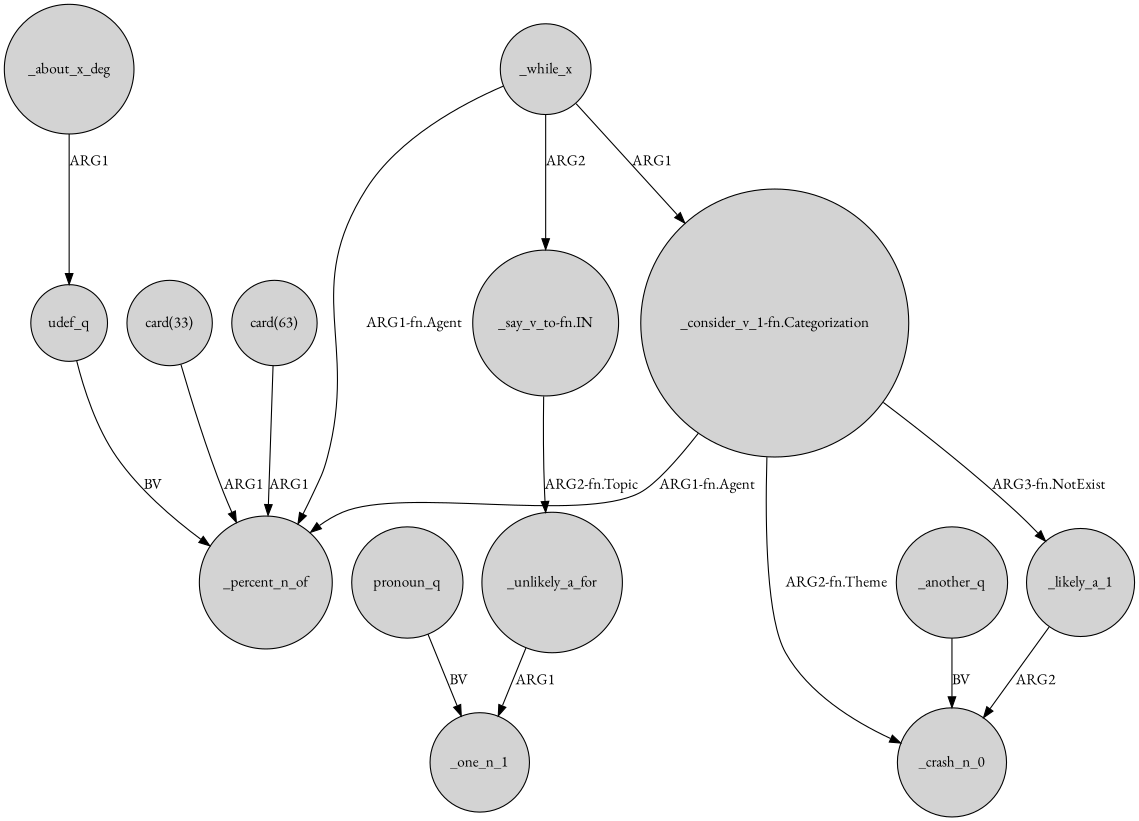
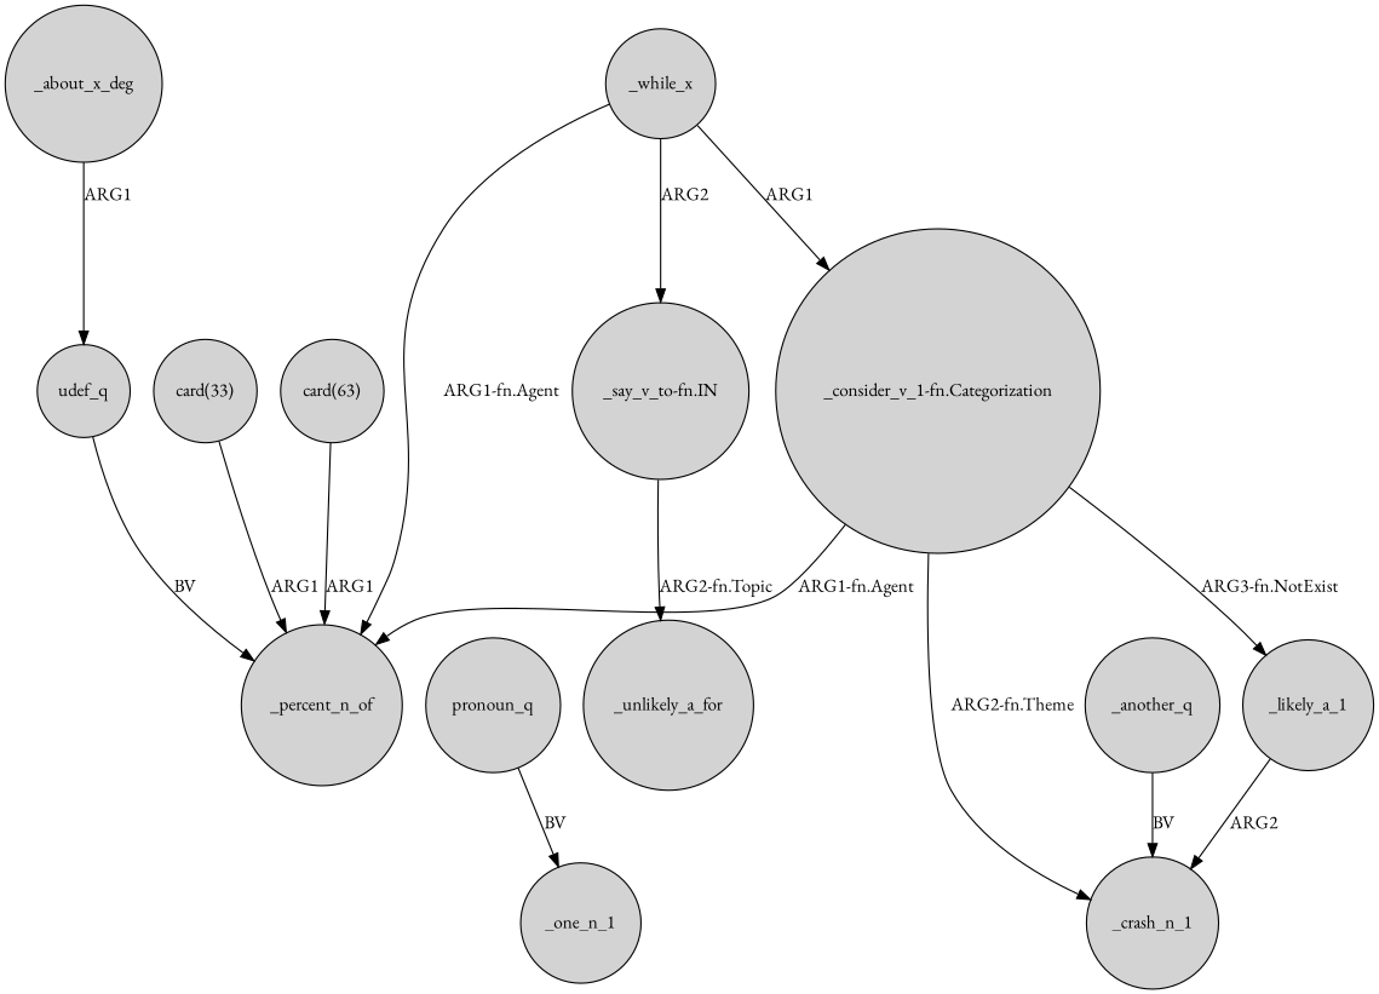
  digraph {
    fontname="EB Garamond"
    node [fontname="EB Garamond" shape=circle style=filled]
    edge [fontname="EB Garamond"]
    "_say_v_to-fn.IN"
    _unlikely_a_for
    _one_n_1
    "card(33)"
    _percent_n_of
    udef_q
    _another_q
-   _crash_n_1 [label=_crash_n_0]
+   _crash_n_1
    _while_x
    "_consider_v_1-fn.Categorization"
    _likely_a_1
    _about_x_deg
    "card(63)"
    pronoun_q
    "_say_v_to-fn.IN" -> _unlikely_a_for [label="ARG2-fn.Topic"]
-   _unlikely_a_for -> _one_n_1 [label=ARG1]
    "card(33)" -> _percent_n_of [label=ARG1]
    udef_q -> _percent_n_of [label=BV]
    _another_q -> _crash_n_1 [label=BV]
    _while_x -> "_say_v_to-fn.IN" [label=ARG2]
    _while_x -> _percent_n_of [label="ARG1-fn.Agent"]
    _while_x -> "_consider_v_1-fn.Categorization" [label=ARG1]
    "_consider_v_1-fn.Categorization" -> _percent_n_of [label="ARG1-fn.Agent"]
    "_consider_v_1-fn.Categorization" -> _crash_n_1 [label="ARG2-fn.Theme"]
    "_consider_v_1-fn.Categorization" -> _likely_a_1 [label="ARG3-fn.NotExist"]
    _likely_a_1 -> _crash_n_1 [label=ARG2]
    _about_x_deg -> udef_q [label=ARG1]
    "card(63)" -> _percent_n_of [label=ARG1]
    pronoun_q -> _one_n_1 [label=BV]
  }
